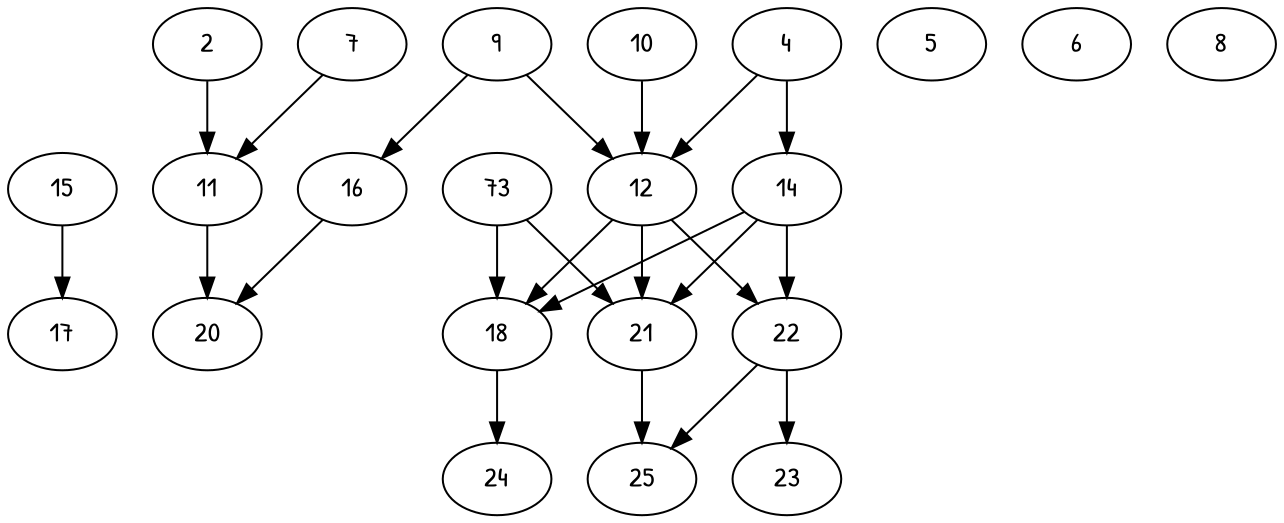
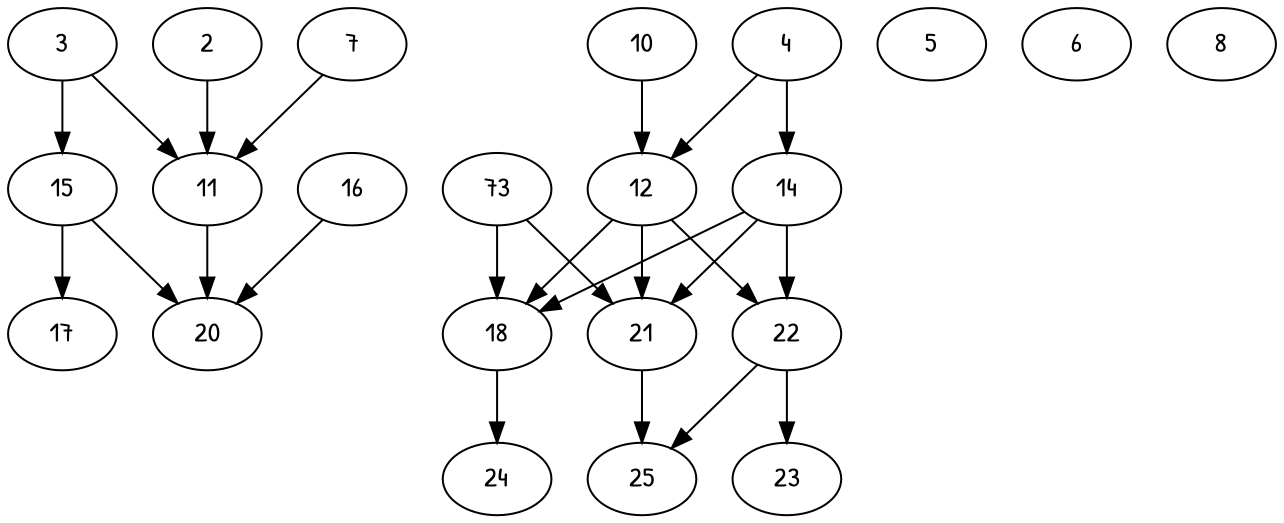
  digraph {
    fontname="Patrick Hand"
    node [alpha=0.03 fontname="Patrick Hand"]
    edge [fontname="Patrick Hand"]
    11 [alpha=0.04 expect_size=22571008]
    20 [alpha=0.08 expect_size=41846784]
    n3 [alpha=0.18 expect_size=38907904 label=73]
    18 [expect_size=43405312]
    21 [alpha=0.20 expect_size=26463232]
    24 [alpha=0.08 expect_size=33184768]
    25 [alpha=0.16 expect_size=34770944]
    2 [alpha=0.17 expect_size=13632512]
+   3 [alpha=0.13 expect_size=12109824]
    15 [alpha=0.11 expect_size=28068864]
    17 [alpha=0.09 expect_size=31361024]
    4 [expect_size=42177536]
    12 [alpha=0.01 expect_size=46191616]
    14 [alpha=0.01 expect_size=21271552]
    22 [alpha=0.15 expect_size=35690496]
    23 [alpha=0.14 expect_size=37482496]
    5 [alpha=0.18 expect_size=39567360]
    6 [expect_size=34298880]
    7 [alpha=0.05 expect_size=10766336]
    8 [alpha=0.06 expect_size=45100032]
-   9 [alpha=0.13 expect_size=23878656]
    16 [alpha=0.17 expect_size=23915520]
    10 [alpha=0.13 expect_size=11644928]
    11 -> 20
    n3 -> 18
    n3 -> 21
    18 -> 24
    21 -> 25
    2 -> 11
+   3 -> 11
+   3 -> 15
+   15 -> 20
    15 -> 17
    4 -> 12
    4 -> 14
    12 -> 18
    12 -> 21
    12 -> 22
    14 -> 18
    14 -> 21
    14 -> 22
    22 -> 25
    22 -> 23
    7 -> 11
-   9 -> 12
-   9 -> 16
    16 -> 20
    10 -> 12
  }
